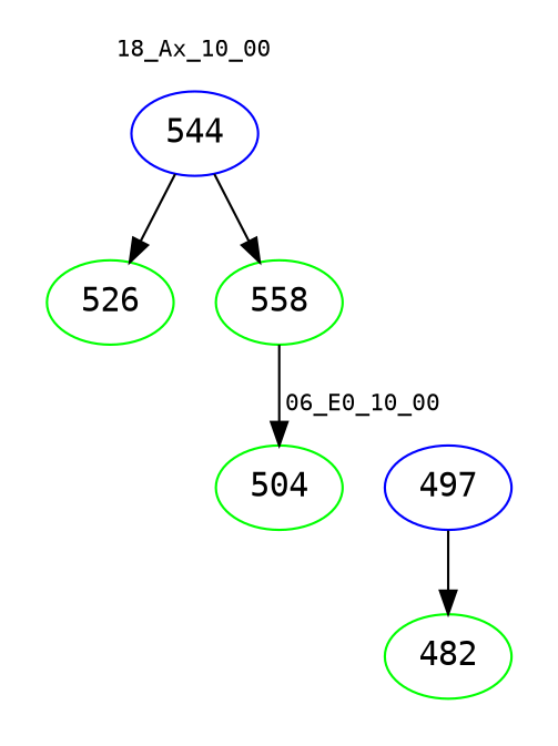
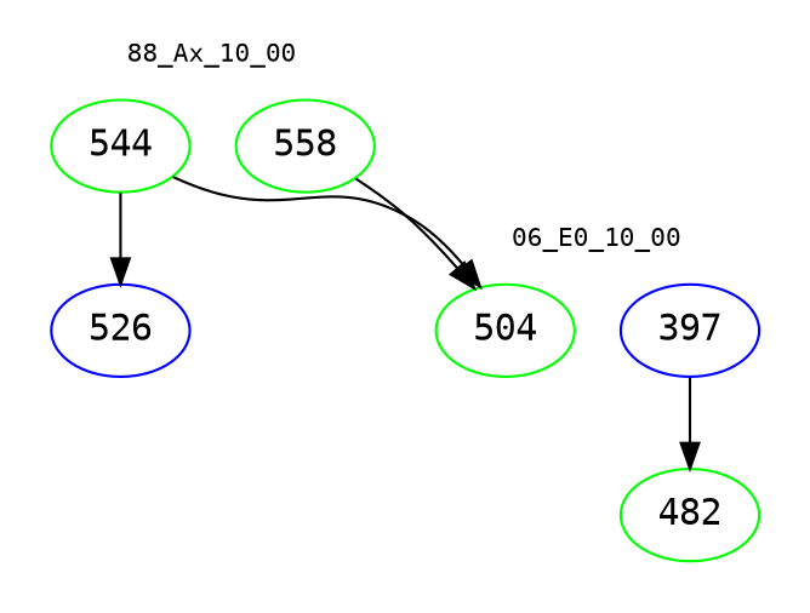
  digraph {
    fontname="DejaVu Sans Mono"
    node [color=blue fontname="DejaVu Sans Mono"]
    edge [color=black fontname="DejaVu Sans Mono"]
-   n1 [label=544]
-   n2 [color=green label=526]
+   n1 [color=green label=544]
+   n2 [label=526]
    n3 [color=green label=558]
-   n4 [label=497]
+   n4 [label=397]
    n5 [color=green label=482]
    n6 [color=green label=504]
    subgraph cluster_1 {
      color=white
      fontsize=10
-     label="18_Ax_10_00"
+     label="88_Ax_10_00"
      n1
      n2
      n3
    }
    subgraph cluster_2 {
      color=white
      fontsize=10
      label="06_E0_10_00"
      n4
      n5
      n6
    }
    n1 -> n2
-   n1 -> n3
+   n1 -> n6
    n3 -> n6
    n4 -> n5
  }
